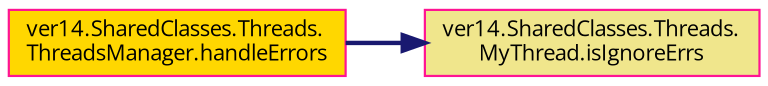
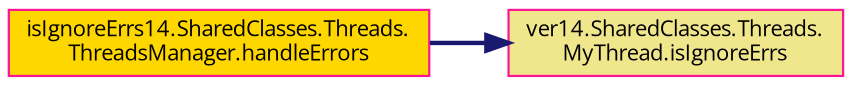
  digraph {
    rankdir=RL
    fontname="Open Sans"
    node [color=deeppink fontname="Open Sans" fontsize=10 shape=record style=filled]
    n1 [fillcolor=khaki fontcolor=black height=0.2 label="ver14.SharedClasses.Threads.\lMyThread.isIgnoreErrs" width=0.4]
-   n2 [fillcolor=gold height=0.2 label="ver14.SharedClasses.Threads.\lThreadsManager.handleErrors" width=0.4]
+   n2 [fillcolor=gold height=0.2 label="isIgnoreErrs14.SharedClasses.Threads.\lThreadsManager.handleErrors" width=0.4]
    n1 -> n2 [color=midnightblue dir=back fontname="Open Sans" fontsize=10 labelfontname=Helvetica labelfontsize=10 style=bold]
  }
